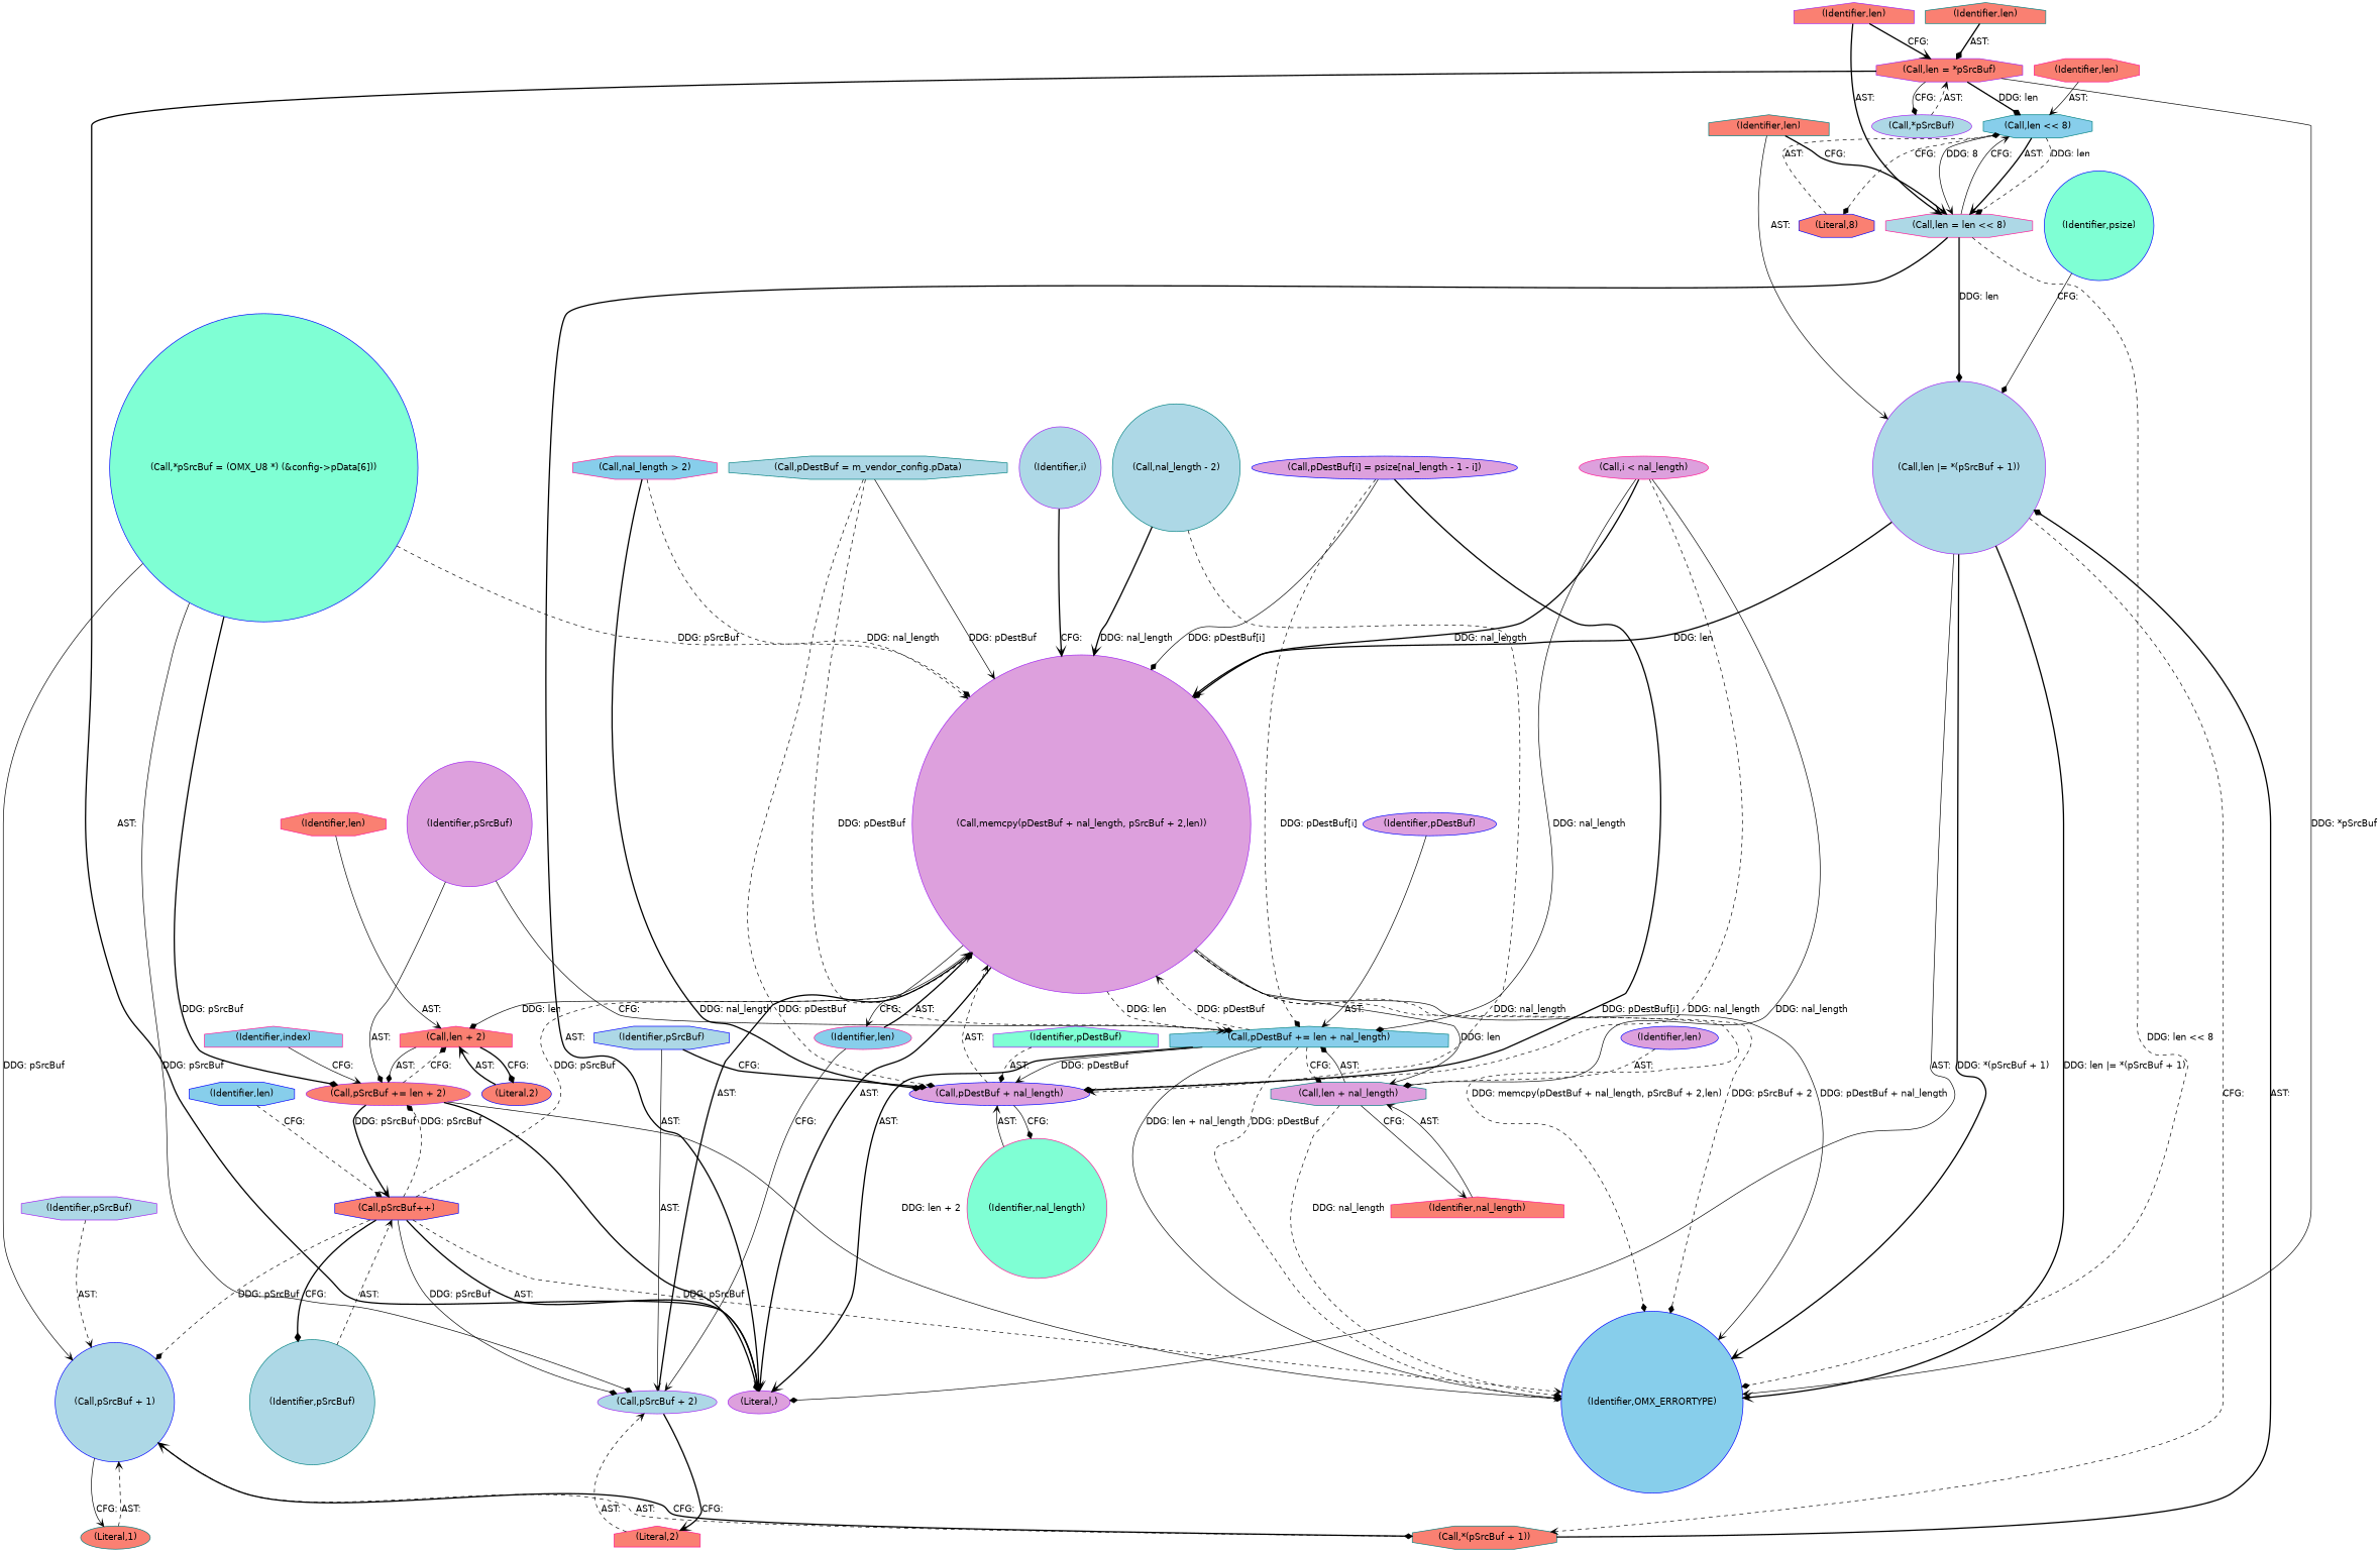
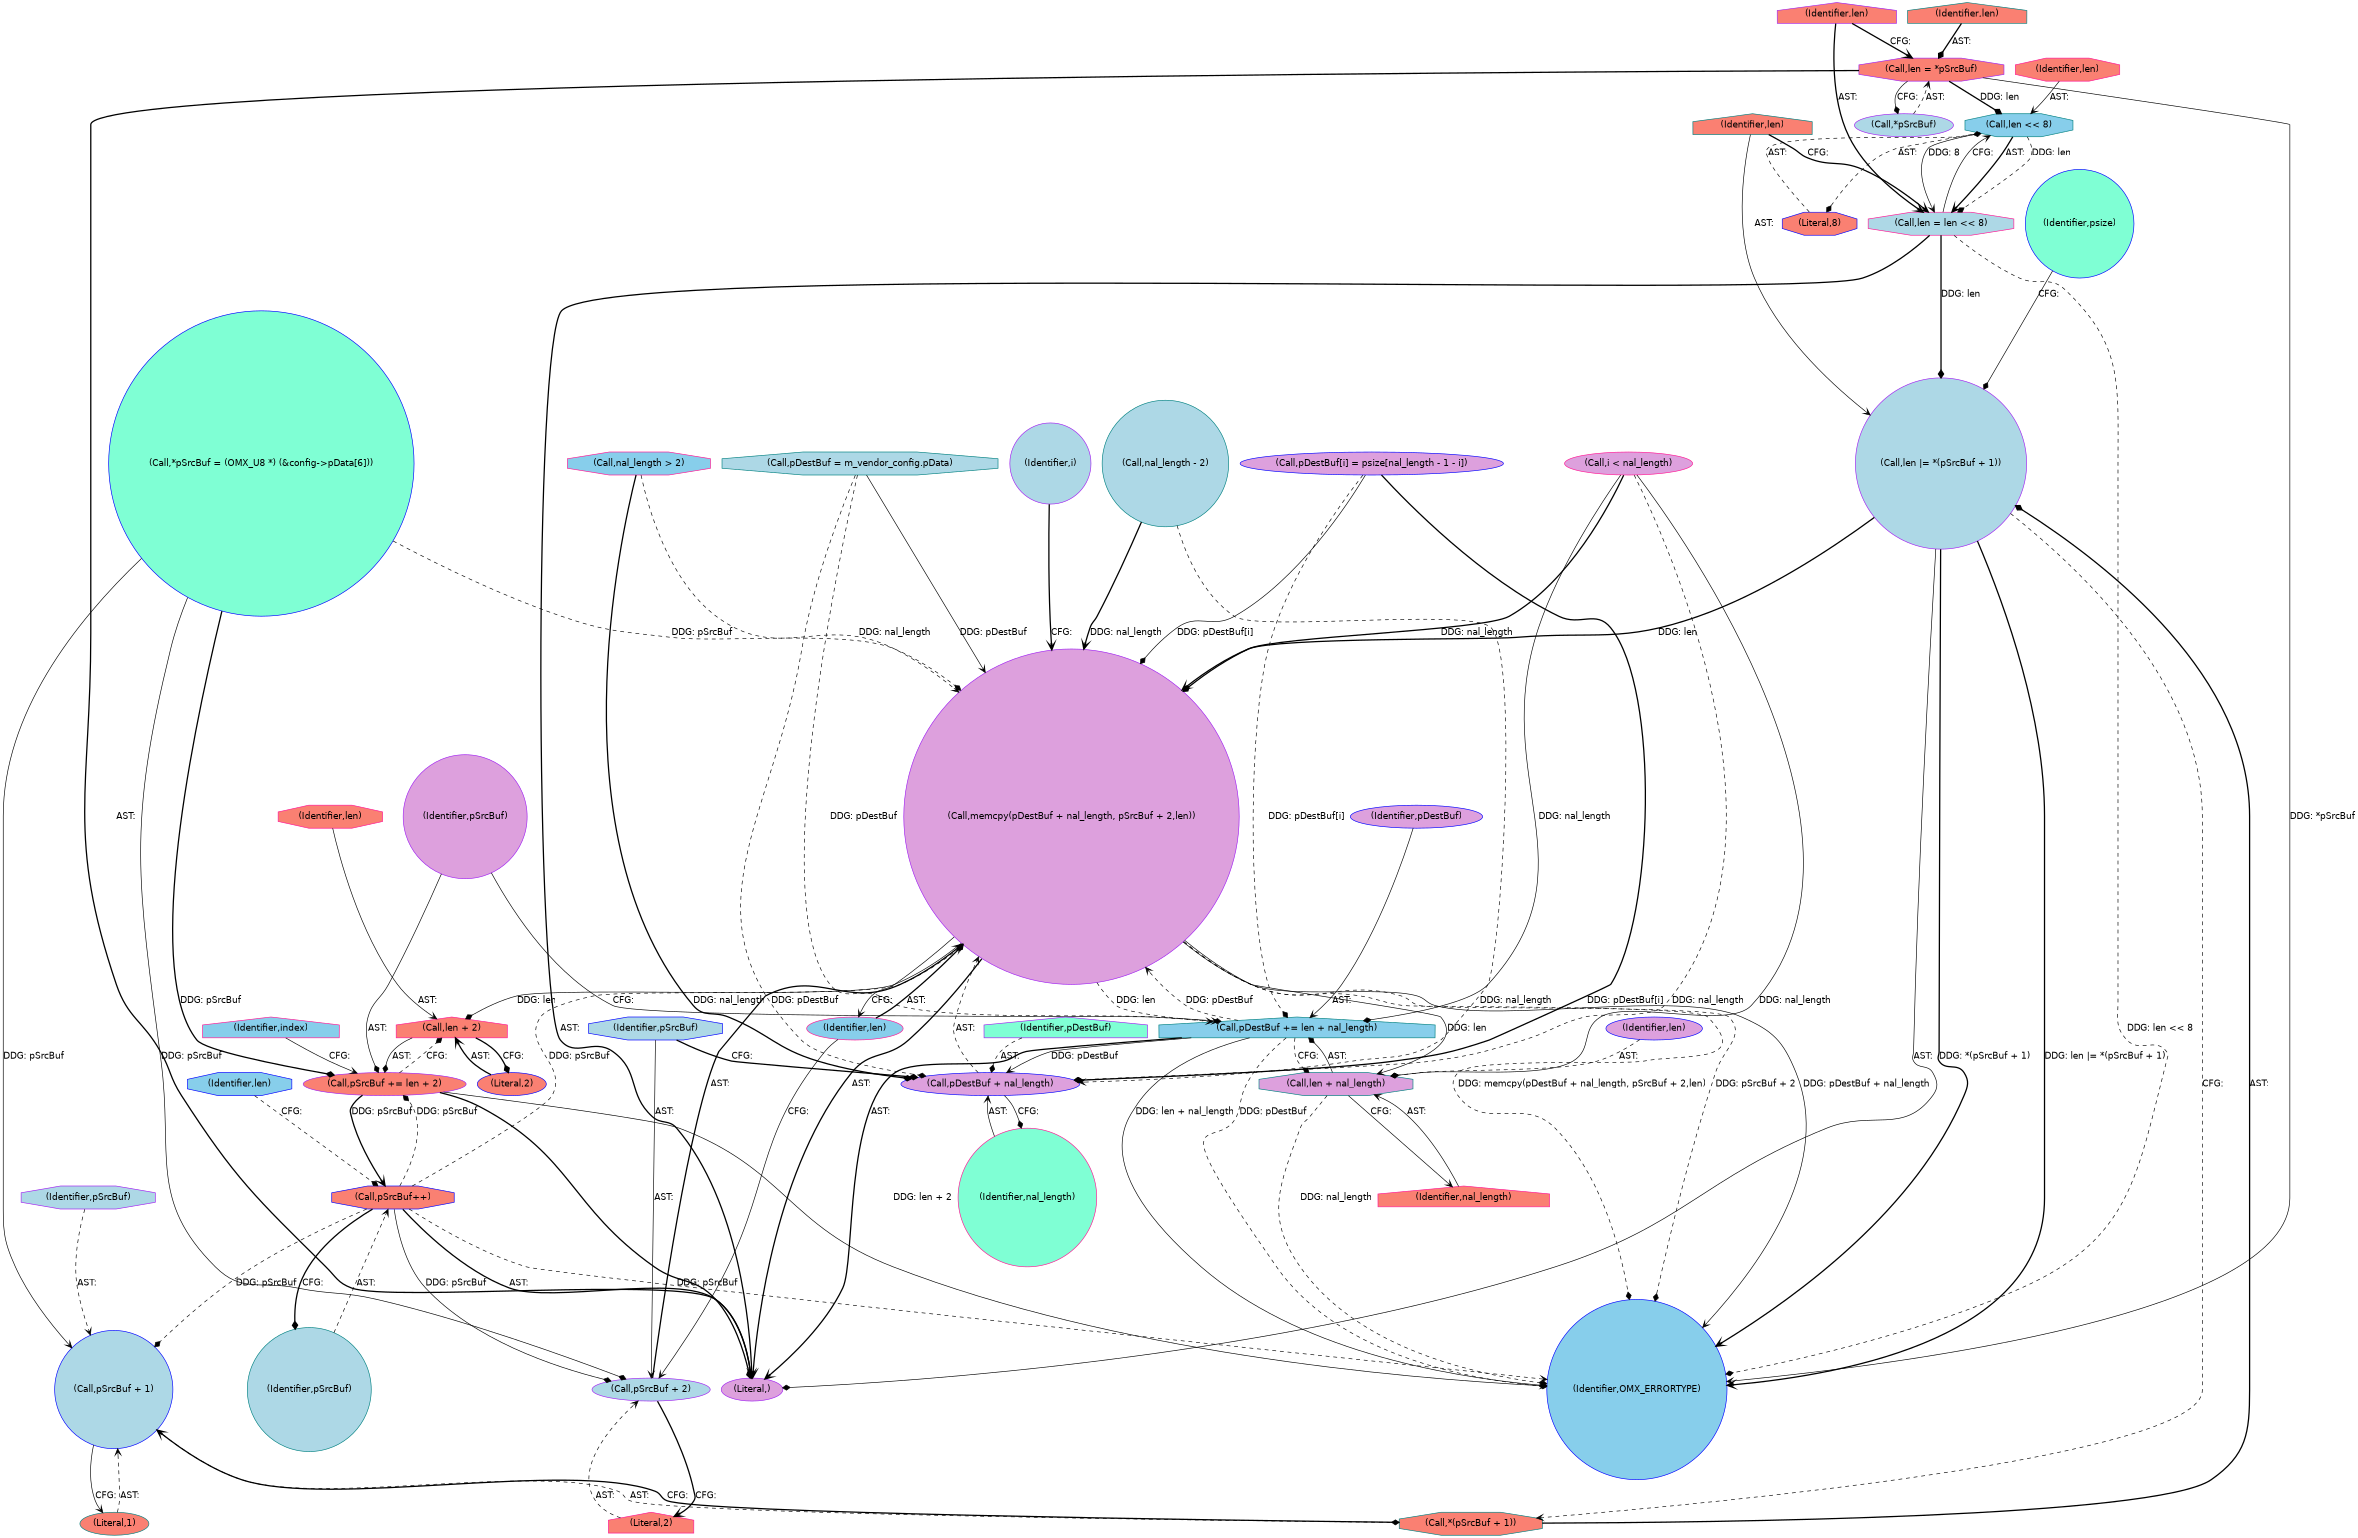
  digraph {
    fontname="DejaVu Sans"
    node [color=blue fillcolor=salmon fontname="DejaVu Sans" shape=octagon style=filled]
    edge [arrowhead=vee fontname="DejaVu Sans" style=solid]
    n1 [color=purple label="(Call,len = *pSrcBuf)"]
    n2 [color=teal fillcolor=skyblue label="(Call,len << 8)"]
    n3 [color=purple fillcolor=lightblue label="(Call,*pSrcBuf)" shape=ellipse]
    n4 [color=purple fillcolor=plum label="(Literal,)" shape=ellipse]
    n5 [fillcolor=skyblue label="(Identifier,OMX_ERRORTYPE)" shape=circle]
    n6 [color=deeppink fillcolor=lightblue label="(Call,len = len << 8)"]
    n7 [label="(Literal,8)"]
    n8 [color=purple fillcolor=lightblue label="(Call,len |= *(pSrcBuf + 1))" shape=circle]
    n9 [color=purple fillcolor=plum label="(Call,memcpy(pDestBuf + nal_length, pSrcBuf + 2,len))" shape=circle]
    n10 [color=teal label="(Call,*(pSrcBuf + 1))"]
    n11 [color=teal fillcolor=skyblue label="(Call,pDestBuf += len + nal_length)" shape=house]
    n12 [color=teal fillcolor=plum label="(Call,len + nal_length)"]
    n13 [color=deeppink label="(Call,len + 2)" shape=house]
    n14 [color=deeppink fillcolor=skyblue label="(Identifier,len)" shape=ellipse]
    n15 [fillcolor=lightblue label="(Call,pSrcBuf + 1)" shape=circle]
    n16 [fillcolor=plum label="(Call,pDestBuf + nal_length)" shape=ellipse]
    n17 [color=deeppink label="(Identifier,nal_length)" shape=house]
    n18 [color=purple label="(Call,pSrcBuf += len + 2)" shape=ellipse]
    n19 [label="(Call,pSrcBuf++)"]
    n20 [label="(Literal,2)" shape=ellipse]
    n21 [color=purple fillcolor=lightblue label="(Call,pSrcBuf + 2)" shape=ellipse]
    n22 [color=deeppink fillcolor=aquamarine label="(Identifier,nal_length)" shape=circle]
    n23 [color=teal fillcolor=lightblue label="(Identifier,pSrcBuf)" shape=circle]
    n24 [color=teal label="(Literal,1)" shape=ellipse]
    n25 [color=deeppink label="(Literal,2)" shape=house]
    n26 [color=teal fillcolor=lightblue label="(Call,nal_length - 2)" shape=circle]
    n27 [color=purple fillcolor=lightblue label="(Identifier,pSrcBuf)"]
    n28 [color=teal label="(Identifier,len)" shape=house]
    n29 [color=teal fillcolor=lightblue label="(Call,pDestBuf = m_vendor_config.pData)"]
    n30 [fillcolor=lightblue label="(Identifier,pSrcBuf)"]
    n31 [fillcolor=plum label="(Identifier,len)" shape=ellipse]
    n32 [color=deeppink fillcolor=skyblue label="(Call,nal_length > 2)"]
    n33 [fillcolor=plum label="(Call,pDestBuf[i] = psize[nal_length - 1 - i])" shape=ellipse]
    n34 [color=deeppink label="(Identifier,len)"]
    n35 [color=teal label="(Identifier,len)" shape=house]
    n36 [color=purple label="(Identifier,len)" shape=house]
    n37 [color=purple fillcolor=plum label="(Identifier,pSrcBuf)" shape=circle]
    n38 [fillcolor=plum label="(Identifier,pDestBuf)" shape=ellipse]
    n39 [color=deeppink label="(Identifier,len)"]
    n40 [fillcolor=aquamarine label="(Call,*pSrcBuf = (OMX_U8 *) (&config->pData[6]))" shape=circle]
    n41 [color=purple fillcolor=lightblue label="(Identifier,i)" shape=circle]
    n42 [fillcolor=aquamarine label="(Identifier,psize)" shape=circle]
    n43 [color=purple fillcolor=aquamarine label="(Identifier,pDestBuf)" shape=house]
    n44 [color=deeppink fillcolor=plum label="(Call,i < nal_length)" shape=ellipse]
    n45 [color=deeppink fillcolor=skyblue label="(Identifier,index)" shape=house]
    n46 [fillcolor=skyblue label="(Identifier,len)"]
    n1 -> n2 [arrowhead=diamond label="DDG: len" style=bold]
    n1 -> n3 [arrowhead=diamond label="CFG: "]
    n1 -> n4 [arrowhead=diamond label="AST: " style=bold]
    n1 -> n5 [label="DDG: *pSrcBuf"]
    n2 -> n6 [label="AST: " style=bold]
    n2 -> n6 [arrowhead=diamond label="DDG: len" style=dashed]
    n2 -> n6 [label="DDG: 8"]
-   n2 -> n7 [arrowhead=diamond label="CFG: " style=dashed]
+   n2 -> n7 [arrowhead=diamond label="AST: " style=dashed]
    n3 -> n1 [label="AST: " style=dashed]
    n6 -> n2 [label="CFG: "]
    n6 -> n4 [label="AST: " style=bold]
    n6 -> n5 [arrowhead=diamond label="DDG: len << 8" style=dashed]
    n6 -> n8 [arrowhead=diamond label="DDG: len" style=bold]
    n7 -> n2 [arrowhead=diamond label="AST: " style=dashed]
    n8 -> n4 [arrowhead=diamond label="AST: "]
    n8 -> n5 [label="DDG: len |= *(pSrcBuf + 1)" style=bold]
    n8 -> n5 [label="DDG: *(pSrcBuf + 1)" style=bold]
    n8 -> n9 [label="DDG: len" style=bold]
    n8 -> n10 [label="CFG: " style=dashed]
    n9 -> n4 [label="AST: " style=bold]
    n9 -> n5 [arrowhead=diamond label="DDG: pSrcBuf + 2" style=dashed]
    n9 -> n5 [label="DDG: pDestBuf + nal_length"]
    n9 -> n5 [arrowhead=diamond label="DDG: memcpy(pDestBuf + nal_length, pSrcBuf + 2,len)" style=dashed]
    n9 -> n11 [label="DDG: len" style=dashed]
    n9 -> n12 [label="DDG: len"]
    n9 -> n13 [arrowhead=diamond label="DDG: len"]
    n9 -> n14 [label="CFG: "]
    n10 -> n8 [arrowhead=diamond label="AST: " style=bold]
    n10 -> n15 [label="CFG: " style=bold]
    n11 -> n4 [label="AST: " style=bold]
    n11 -> n5 [arrowhead=diamond label="DDG: pDestBuf" style=dashed]
    n11 -> n5 [arrowhead=diamond label="DDG: len + nal_length"]
    n11 -> n9 [label="DDG: pDestBuf" style=dashed]
    n11 -> n12 [arrowhead=diamond label="CFG: " style=dashed]
    n11 -> n16 [label="DDG: pDestBuf"]
    n12 -> n5 [arrowhead=diamond label="DDG: nal_length" style=dashed]
    n12 -> n11 [arrowhead=diamond label="AST: "]
    n12 -> n17 [label="CFG: "]
    n13 -> n18 [arrowhead=diamond label="AST: "]
    n13 -> n20 [arrowhead=diamond label="CFG: " style=bold]
    n14 -> n9 [arrowhead=diamond label="AST: " style=bold]
    n14 -> n21 [label="CFG: "]
    n15 -> n10 [arrowhead=diamond label="AST: " style=dashed]
    n15 -> n24 [label="CFG: "]
    n16 -> n9 [label="AST: " style=dashed]
    n16 -> n22 [arrowhead=diamond label="CFG: "]
    n17 -> n12 [label="AST: "]
    n18 -> n4 [arrowhead=diamond label="AST: " style=bold]
    n18 -> n5 [label="DDG: len + 2"]
    n18 -> n13 [arrowhead=diamond label="CFG: " style=dashed]
    n18 -> n19 [label="DDG: pSrcBuf" style=bold]
    n19 -> n4 [arrowhead=diamond label="AST: " style=bold]
    n19 -> n5 [label="DDG: pSrcBuf" style=dashed]
    n19 -> n9 [label="DDG: pSrcBuf" style=dashed]
    n19 -> n15 [arrowhead=diamond label="DDG: pSrcBuf" style=dashed]
    n19 -> n18 [arrowhead=diamond label="DDG: pSrcBuf" style=dashed]
    n19 -> n21 [arrowhead=diamond label="DDG: pSrcBuf"]
    n19 -> n23 [arrowhead=diamond label="CFG: " style=bold]
    n20 -> n13 [label="AST: " style=bold]
    n21 -> n9 [label="AST: " style=bold]
    n21 -> n25 [label="CFG: " style=bold]
    n22 -> n16 [label="AST: "]
    n23 -> n19 [label="AST: " style=dashed]
    n24 -> n15 [label="AST: " style=dashed]
    n25 -> n21 [label="AST: " style=dashed]
    n26 -> n9 [label="DDG: nal_length" style=bold]
    n26 -> n16 [label="DDG: nal_length" style=dashed]
    n27 -> n15 [label="AST: " style=dashed]
    n28 -> n6 [label="CFG: " style=bold]
    n28 -> n8 [label="AST: "]
    n29 -> n9 [label="DDG: pDestBuf"]
    n29 -> n11 [label="DDG: pDestBuf" style=dashed]
    n29 -> n16 [arrowhead=diamond label="DDG: pDestBuf" style=dashed]
    n30 -> n16 [arrowhead=diamond label="CFG: " style=bold]
    n30 -> n21 [label="AST: "]
    n31 -> n12 [arrowhead=diamond label="AST: " style=dashed]
    n32 -> n9 [label="DDG: nal_length" style=dashed]
    n32 -> n16 [arrowhead=diamond label="DDG: nal_length" style=bold]
    n33 -> n9 [arrowhead=diamond label="DDG: pDestBuf[i]"]
    n33 -> n11 [arrowhead=diamond label="DDG: pDestBuf[i]" style=dashed]
    n33 -> n16 [arrowhead=diamond label="DDG: pDestBuf[i]" style=bold]
    n34 -> n2 [label="AST: "]
    n35 -> n1 [arrowhead=diamond label="AST: " style=bold]
    n36 -> n1 [label="CFG: " style=bold]
    n36 -> n6 [label="AST: " style=bold]
    n37 -> n11 [arrowhead=diamond label="CFG: "]
    n37 -> n18 [arrowhead=diamond label="AST: "]
    n38 -> n11 [label="AST: "]
    n39 -> n13 [label="AST: "]
    n40 -> n9 [arrowhead=diamond label="DDG: pSrcBuf" style=dashed]
    n40 -> n15 [label="DDG: pSrcBuf"]
    n40 -> n18 [arrowhead=diamond label="DDG: pSrcBuf" style=bold]
    n40 -> n21 [arrowhead=diamond label="DDG: pSrcBuf"]
    n41 -> n9 [label="CFG: " style=bold]
    n42 -> n8 [arrowhead=diamond label="CFG: "]
    n43 -> n16 [arrowhead=diamond label="AST: " style=dashed]
    n44 -> n9 [arrowhead=diamond label="DDG: nal_length" style=bold]
    n44 -> n11 [arrowhead=diamond label="DDG: nal_length"]
    n44 -> n12 [arrowhead=diamond label="DDG: nal_length"]
    n44 -> n16 [arrowhead=diamond label="DDG: nal_length" style=dashed]
    n45 -> n18 [label="CFG: "]
    n46 -> n19 [arrowhead=diamond label="CFG: " style=dashed]
  }
